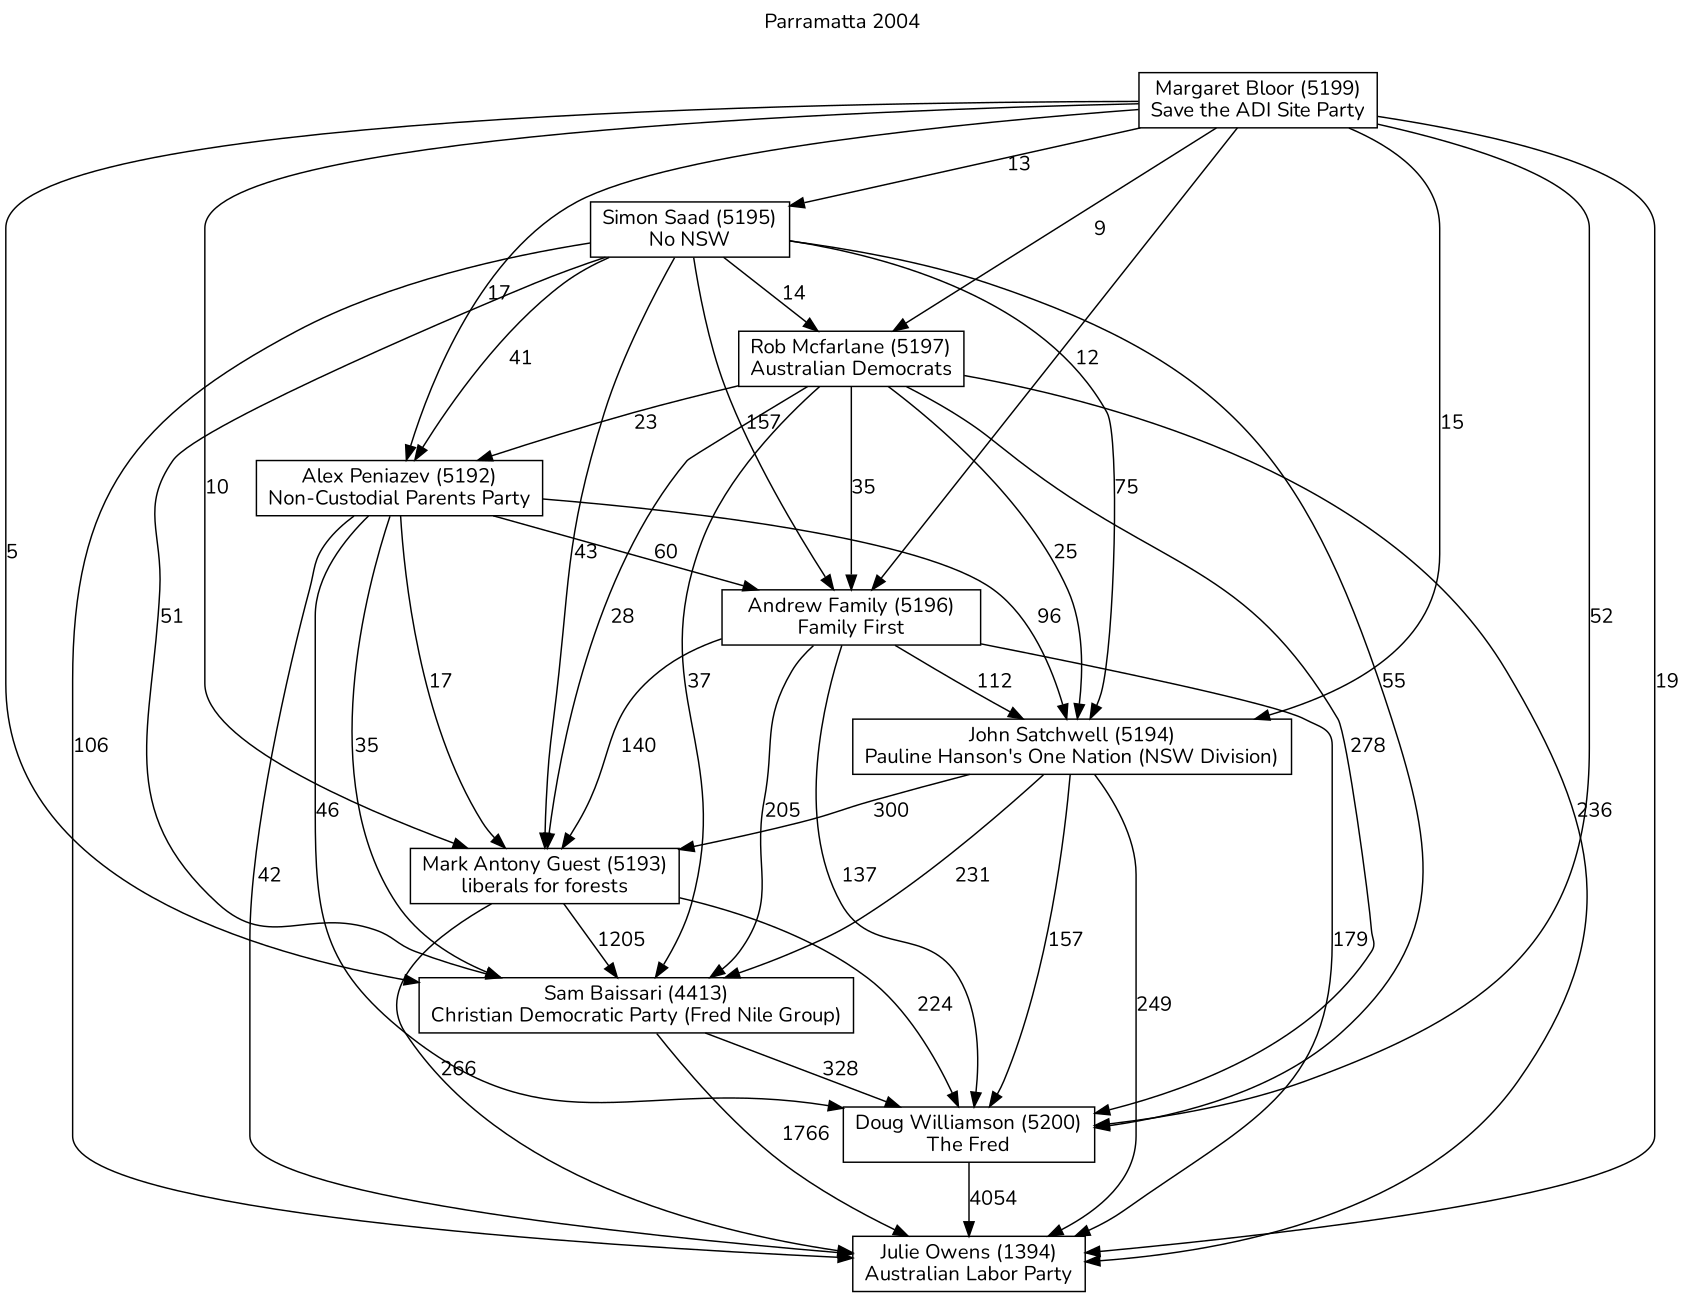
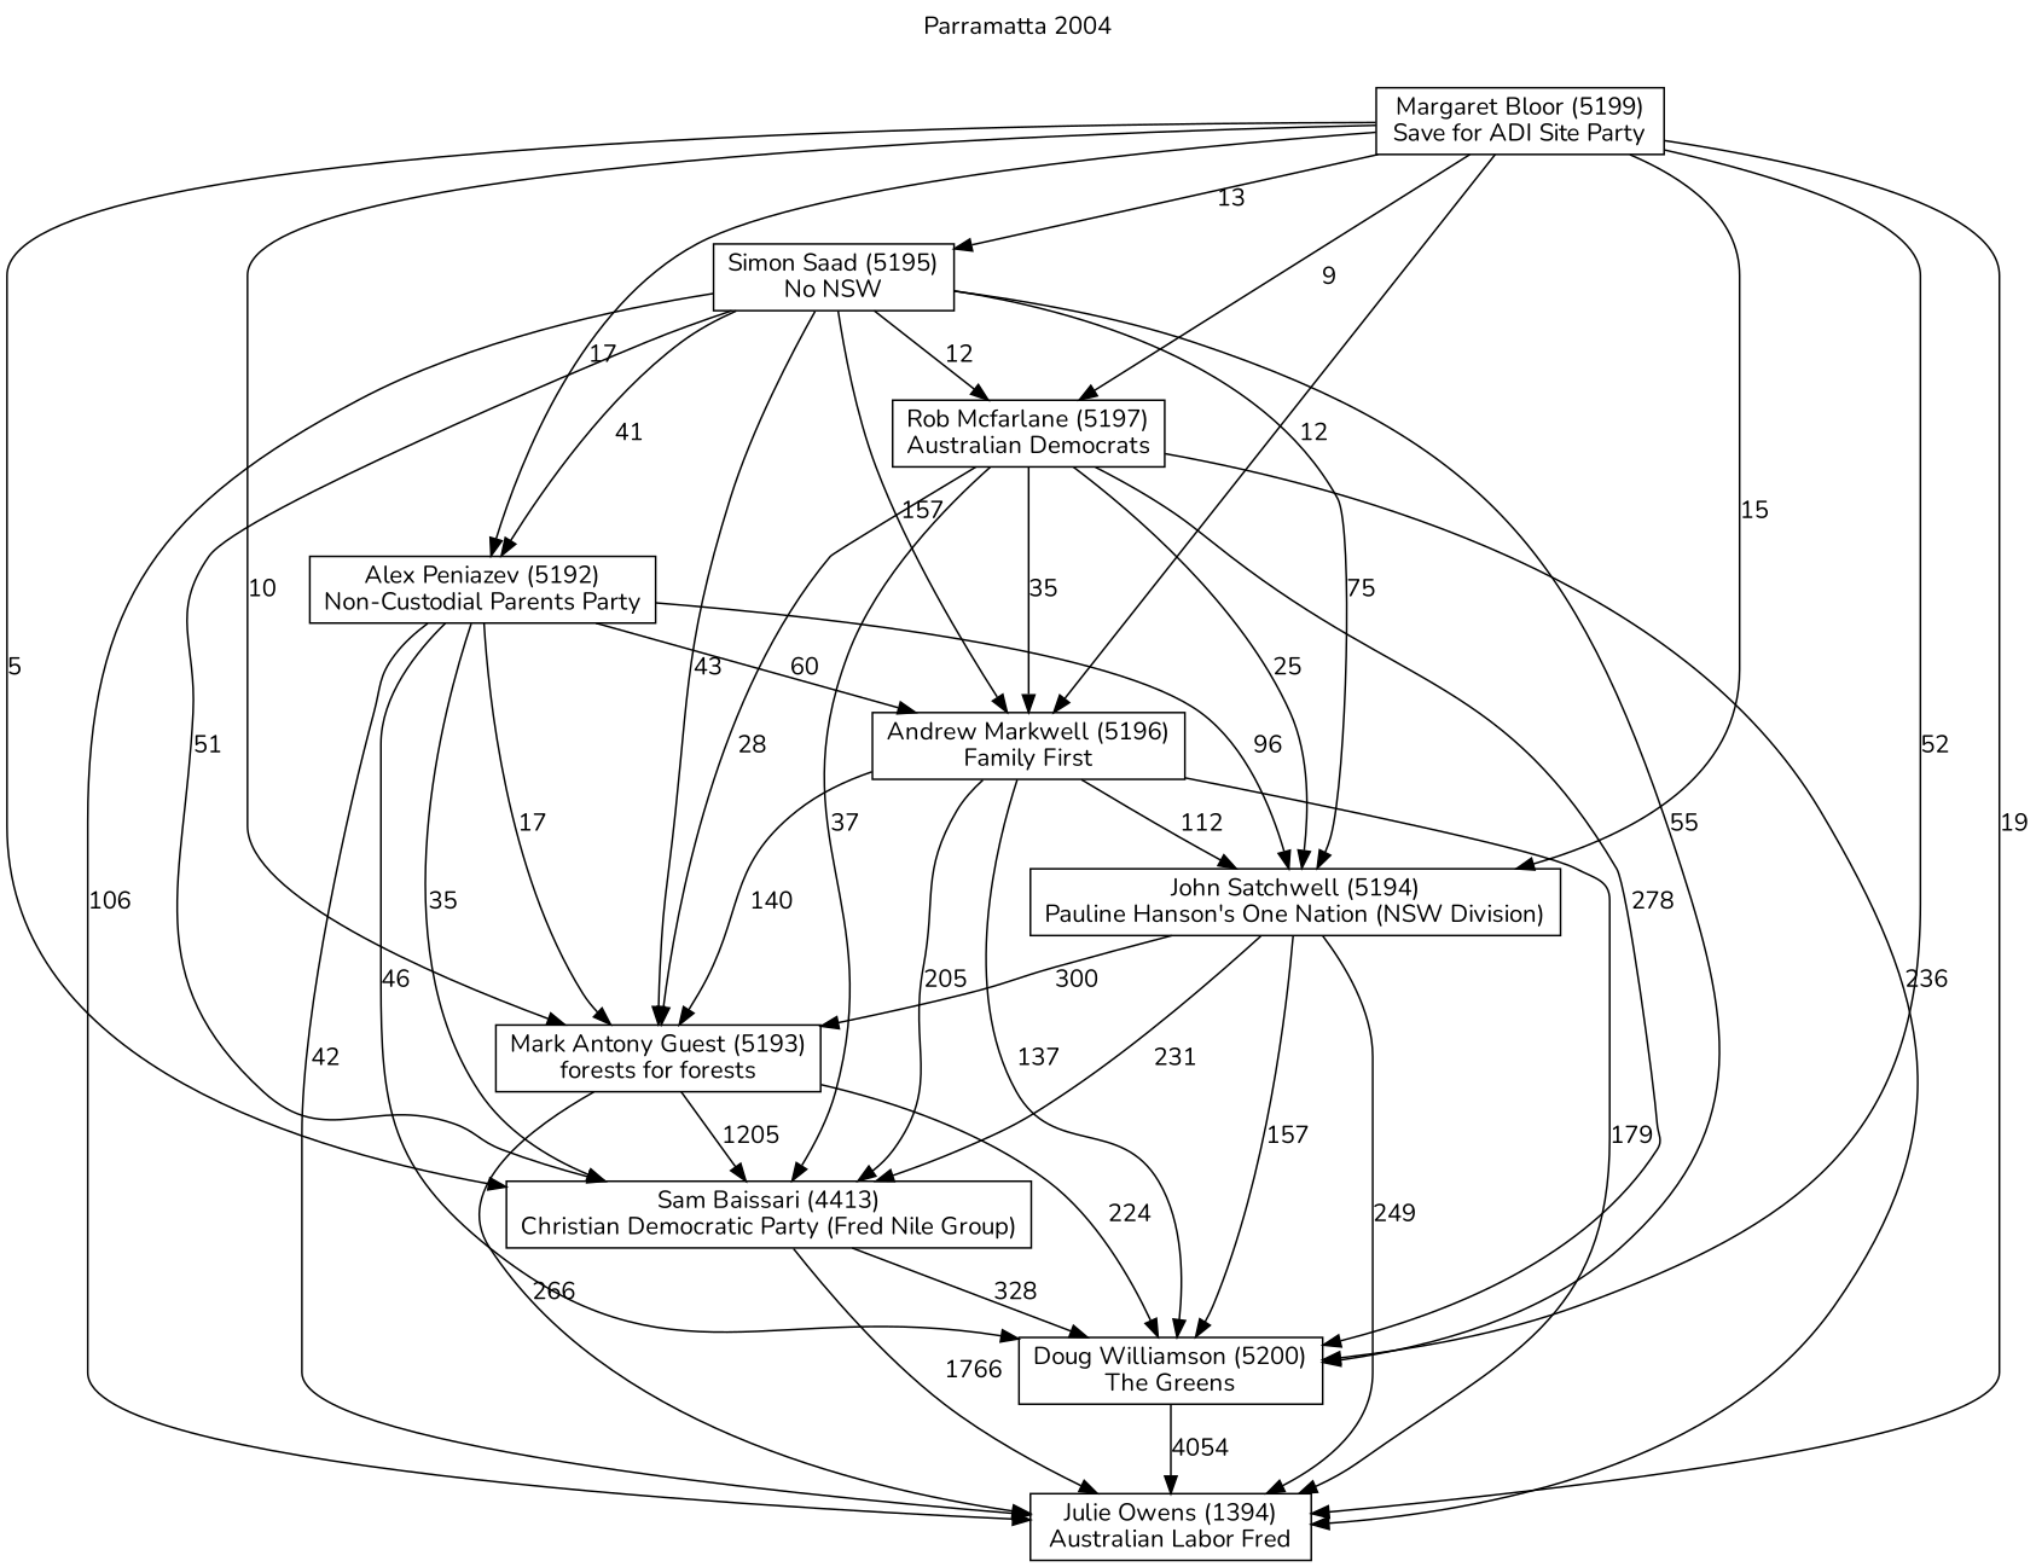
  digraph {
    fontname=Nunito
    label="Parramatta 2004"
    labelloc=t
    mclimit=10
    node [fontname=Nunito shape=box]
    edge [fontname=Nunito]
-   n1 [label="Julie Owens (1394)\nAustralian Labor Party"]
-   n2 [label="Doug Williamson (5200)\nThe Fred"]
+   n1 [label="Julie Owens (1394)\nAustralian Labor Fred"]
+   n2 [label="Doug Williamson (5200)\nThe Greens"]
    n3 [label="Sam Baissari (4413)\nChristian Democratic Party (Fred Nile Group)"]
-   n4 [label="Mark Antony Guest (5193)\nliberals for forests"]
+   n4 [label="Mark Antony Guest (5193)\nforests for forests"]
    n5 [label="John Satchwell (5194)\nPauline Hanson's One Nation (NSW Division)"]
-   n6 [label="Andrew Family (5196)\nFamily First"]
+   n6 [label="Andrew Markwell (5196)\nFamily First"]
    n7 [label="Alex Peniazev (5192)\nNon-Custodial Parents Party"]
    n8 [label="Rob Mcfarlane (5197)\nAustralian Democrats"]
    n9 [label="Simon Saad (5195)\nNo NSW"]
-   n10 [label="Margaret Bloor (5199)\nSave the ADI Site Party"]
+   n10 [label="Margaret Bloor (5199)\nSave for ADI Site Party"]
    n2 -> n1 [label=4054]
    n3 -> n1 [label=1766]
    n3 -> n2 [label=328]
    n4 -> n1 [label=266]
    n4 -> n2 [label=224]
    n4 -> n3 [label=1205]
    n5 -> n1 [label=249]
    n5 -> n2 [label=157]
    n5 -> n3 [label=231]
    n5 -> n4 [label=300]
    n6 -> n1 [label=179]
    n6 -> n2 [label=137]
    n6 -> n3 [label=205]
    n6 -> n4 [label=140]
    n6 -> n5 [label=112]
    n7 -> n1 [label=42]
    n7 -> n2 [label=46]
    n7 -> n3 [label=35]
    n7 -> n4 [label=17]
    n7 -> n5 [label=96]
    n7 -> n6 [label=60]
    n8 -> n1 [label=236]
    n8 -> n2 [label=278]
    n8 -> n3 [label=37]
    n8 -> n4 [label=28]
    n8 -> n5 [label=25]
    n8 -> n6 [label=35]
-   n8 -> n7 [label=23]
    n9 -> n1 [label=106]
    n9 -> n2 [label=55]
    n9 -> n3 [label=51]
    n9 -> n4 [label=43]
    n9 -> n5 [label=75]
    n9 -> n6 [label=157]
    n9 -> n7 [label=41]
-   n9 -> n8 [label=14]
+   n9 -> n8 [label=12]
    n10 -> n1 [label=19]
    n10 -> n2 [label=52]
    n10 -> n3 [label=5]
    n10 -> n4 [label=10]
    n10 -> n5 [label=15]
    n10 -> n6 [label=12]
    n10 -> n7 [label=17]
    n10 -> n8 [label=9]
    n10 -> n9 [label=13]
  }
